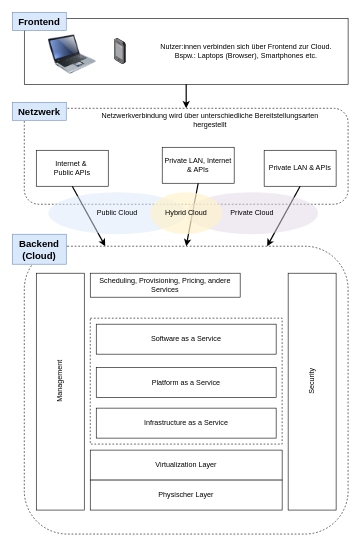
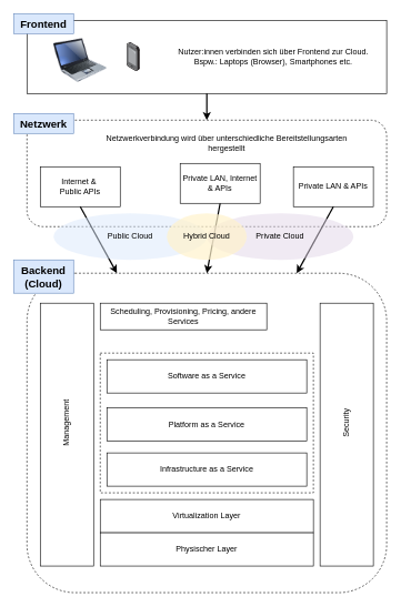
  <mxCell id="0" />
  <mxCell id="1" parent="0" />
  <mxCell id="2" value="" style="rounded=0;whiteSpace=wrap;html=1;" vertex="1" parent="1"><mxGeometry x="40" y="30" width="540" height="110" as="geometry" /></mxCell>
  <mxCell id="3" value="" style="image;html=1;image=img/lib/clip_art/computers/Laptop_128x128.png" vertex="1" parent="1"><mxGeometry x="80" y="50" width="80" height="80" as="geometry" /></mxCell>
  <mxCell id="4" value="" style="image;points=[];aspect=fixed;html=1;align=center;shadow=0;dashed=0;image=img/lib/allied_telesis/computer_and_terminals/Smartphone.svg;" vertex="1" parent="1"><mxGeometry x="190" y="63.4" width="19.8" height="43.2" as="geometry" /></mxCell>
  <mxCell id="5" value="Nutzer:innen verbinden sich über Frontend zur Cloud. Bspw.: Laptops (Browser), Smartphones etc." style="text;html=1;strokeColor=none;fillColor=none;align=center;verticalAlign=middle;whiteSpace=wrap;rounded=0;" vertex="1" parent="1"><mxGeometry x="260" y="70" width="300" height="30" as="geometry" /></mxCell>
  <mxCell id="6" value="" style="rounded=1;whiteSpace=wrap;html=1;dashed=1;" vertex="1" parent="1"><mxGeometry x="40" y="180" width="540" height="160" as="geometry" /></mxCell>
- <mxCell id="7" value="Netzwerkverbindung wird über unterschiedliche Bereitstellungsarten hergestellt" style="text;html=1;strokeColor=none;fillColor=none;align=center;verticalAlign=middle;whiteSpace=wrap;rounded=0;" vertex="1" parent="1"><mxGeometry x="140" y="185" width="420" height="30" as="geometry" /></mxCell>
+ <mxCell id="7" value="Netzwerkverbindung wird über unterschiedliche Bereitstellungsarten hergestellt" style="text;html=1;strokeColor=none;fillColor=none;align=center;verticalAlign=middle;whiteSpace=wrap;rounded=0;" vertex="1" parent="1"><mxGeometry x="130" y="200" width="420" height="30" as="geometry" /></mxCell>
  <mxCell id="8" value="Internet &amp;amp;&amp;nbsp; &lt;br&gt;Public APIs" style="rounded=0;whiteSpace=wrap;html=1;" vertex="1" parent="1"><mxGeometry x="60" y="250" width="120" height="60" as="geometry" /></mxCell>
  <mxCell id="9" value="Private LAN &amp;amp; APIs" style="rounded=0;whiteSpace=wrap;html=1;" vertex="1" parent="1"><mxGeometry x="440" y="250" width="120" height="60" as="geometry" /></mxCell>
  <mxCell id="10" value="Private LAN, Internet &amp;amp; APIs" style="rounded=0;whiteSpace=wrap;html=1;" vertex="1" parent="1"><mxGeometry x="270" y="245" width="120" height="60" as="geometry" /></mxCell>
  <mxCell id="11" value="" style="rounded=1;whiteSpace=wrap;html=1;dashed=1;" vertex="1" parent="1"><mxGeometry x="40" y="410" width="540" height="480" as="geometry" /></mxCell>
  <mxCell id="12" value="" style="endArrow=classic;html=1;rounded=0;exitX=0.5;exitY=1;exitDx=0;exitDy=0;entryX=0.5;entryY=0;entryDx=0;entryDy=0;strokeWidth=2;" edge="1" parent="1" source="2" target="6"><mxGeometry width="50" height="50" relative="1" as="geometry"><mxPoint x="150" y="380" as="sourcePoint" /><mxPoint x="200" y="330" as="targetPoint" /></mxGeometry></mxCell>
  <mxCell id="13" value="" style="endArrow=classic;html=1;rounded=0;exitX=0.5;exitY=1;exitDx=0;exitDy=0;entryX=0.25;entryY=0;entryDx=0;entryDy=0;strokeWidth=2;" edge="1" parent="1" source="8" target="11"><mxGeometry width="50" height="50" relative="1" as="geometry"><mxPoint x="320" y="150" as="sourcePoint" /><mxPoint x="320" y="190" as="targetPoint" /></mxGeometry></mxCell>
  <mxCell id="14" value="" style="endArrow=classic;html=1;rounded=0;exitX=0.5;exitY=1;exitDx=0;exitDy=0;entryX=0.5;entryY=0;entryDx=0;entryDy=0;strokeWidth=2;" edge="1" parent="1" source="10" target="11"><mxGeometry width="50" height="50" relative="1" as="geometry"><mxPoint x="140" y="320" as="sourcePoint" /><mxPoint x="185" y="420" as="targetPoint" /></mxGeometry></mxCell>
  <mxCell id="15" value="Public Cloud" style="ellipse;whiteSpace=wrap;html=1;fillColor=#dae8fc;strokeColor=none;opacity=50;" vertex="1" parent="1"><mxGeometry x="80" y="320" width="229.9" height="70" as="geometry" /></mxCell>
  <mxCell id="16" value="" style="endArrow=classic;html=1;rounded=0;exitX=0.5;exitY=1;exitDx=0;exitDy=0;entryX=0.75;entryY=0;entryDx=0;entryDy=0;strokeWidth=2;" edge="1" parent="1" source="9" target="11"><mxGeometry width="50" height="50" relative="1" as="geometry"><mxPoint x="140" y="320" as="sourcePoint" /><mxPoint x="185" y="420" as="targetPoint" /></mxGeometry></mxCell>
  <mxCell id="17" value="Private Cloud" style="ellipse;whiteSpace=wrap;html=1;fillColor=#e1d5e7;strokeColor=none;opacity=50;" vertex="1" parent="1"><mxGeometry x="310" y="320" width="220" height="70" as="geometry" /></mxCell>
  <mxCell id="18" value="Hybrid Cloud" style="ellipse;whiteSpace=wrap;html=1;strokeColor=none;fillColor=#fff2cc;opacity=70;" vertex="1" parent="1"><mxGeometry x="250" y="320" width="120" height="70" as="geometry" /></mxCell>
  <mxCell id="19" value="" style="rounded=0;whiteSpace=wrap;html=1;" vertex="1" parent="1"><mxGeometry x="60" y="455" width="80" height="395" as="geometry" /></mxCell>
  <mxCell id="20" value="" style="rounded=0;whiteSpace=wrap;html=1;" vertex="1" parent="1"><mxGeometry x="480" y="455" width="80" height="395" as="geometry" /></mxCell>
  <mxCell id="21" value="Scheduling, Provisioning, Pricing, andere Services" style="rounded=0;whiteSpace=wrap;html=1;" vertex="1" parent="1"><mxGeometry x="150" y="455" width="250" height="40" as="geometry" /></mxCell>
  <mxCell id="22" value="" style="rounded=0;whiteSpace=wrap;html=1;dashed=1;" vertex="1" parent="1"><mxGeometry x="150" y="530" width="320" height="210" as="geometry" /></mxCell>
  <mxCell id="23" value="Software as a Service" style="rounded=0;whiteSpace=wrap;html=1;" vertex="1" parent="1"><mxGeometry x="160" y="540" width="300" height="50" as="geometry" /></mxCell>
  <mxCell id="24" value="Platform as a Service" style="rounded=0;whiteSpace=wrap;html=1;" vertex="1" parent="1"><mxGeometry x="160" y="612.5" width="300" height="50" as="geometry" /></mxCell>
  <mxCell id="25" value="Infrastructure as a Service" style="rounded=0;whiteSpace=wrap;html=1;" vertex="1" parent="1"><mxGeometry x="160" y="680" width="300" height="50" as="geometry" /></mxCell>
  <mxCell id="26" value="Management" style="text;html=1;strokeColor=none;fillColor=none;align=center;verticalAlign=middle;whiteSpace=wrap;rounded=0;rotation=-90;" vertex="1" parent="1"><mxGeometry x="70" y="620" width="60" height="30" as="geometry" /></mxCell>
  <mxCell id="27" value="Security" style="text;html=1;strokeColor=none;fillColor=none;align=center;verticalAlign=middle;whiteSpace=wrap;rounded=0;rotation=-90;" vertex="1" parent="1"><mxGeometry x="490" y="620" width="60" height="30" as="geometry" /></mxCell>
  <mxCell id="28" value="Virtualization Layer" style="rounded=0;whiteSpace=wrap;html=1;" vertex="1" parent="1"><mxGeometry x="150" y="750" width="320" height="50" as="geometry" /></mxCell>
  <mxCell id="29" value="Physischer Layer" style="rounded=0;whiteSpace=wrap;html=1;" vertex="1" parent="1"><mxGeometry x="150" y="800" width="320" height="50" as="geometry" /></mxCell>
  <mxCell id="30" value="&lt;b&gt;&lt;font style=&quot;font-size: 16px;&quot;&gt;Frontend&lt;/font&gt;&lt;/b&gt;" style="text;html=1;strokeColor=#6c8ebf;fillColor=#dae8fc;align=center;verticalAlign=middle;whiteSpace=wrap;rounded=0;" vertex="1" parent="1"><mxGeometry x="20" y="20" width="90" height="30" as="geometry" /></mxCell>
  <mxCell id="31" value="&lt;b&gt;&lt;font style=&quot;font-size: 16px;&quot;&gt;Netzwerk&lt;/font&gt;&lt;/b&gt;" style="text;html=1;strokeColor=#6c8ebf;fillColor=#dae8fc;align=center;verticalAlign=middle;whiteSpace=wrap;rounded=0;" vertex="1" parent="1"><mxGeometry x="20" y="170" width="90" height="30" as="geometry" /></mxCell>
  <mxCell id="32" value="&lt;span style=&quot;font-size: 16px;&quot;&gt;&lt;b&gt;Backend (Cloud)&lt;/b&gt;&lt;/span&gt;" style="text;html=1;strokeColor=#6c8ebf;fillColor=#dae8fc;align=center;verticalAlign=middle;whiteSpace=wrap;rounded=0;" vertex="1" parent="1"><mxGeometry x="20" y="390" width="90" height="50" as="geometry" /></mxCell>
